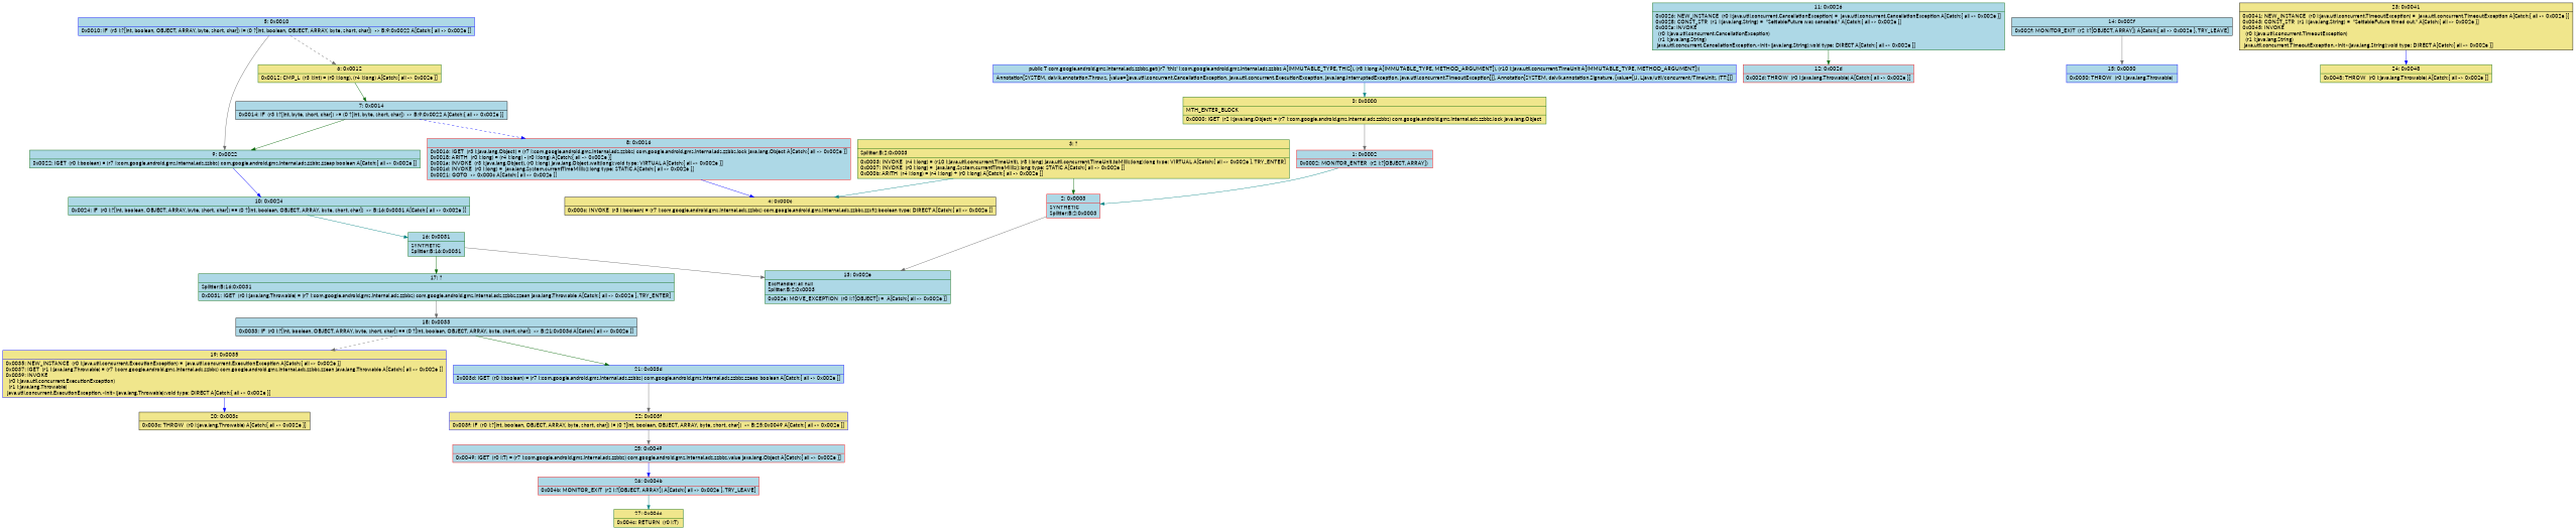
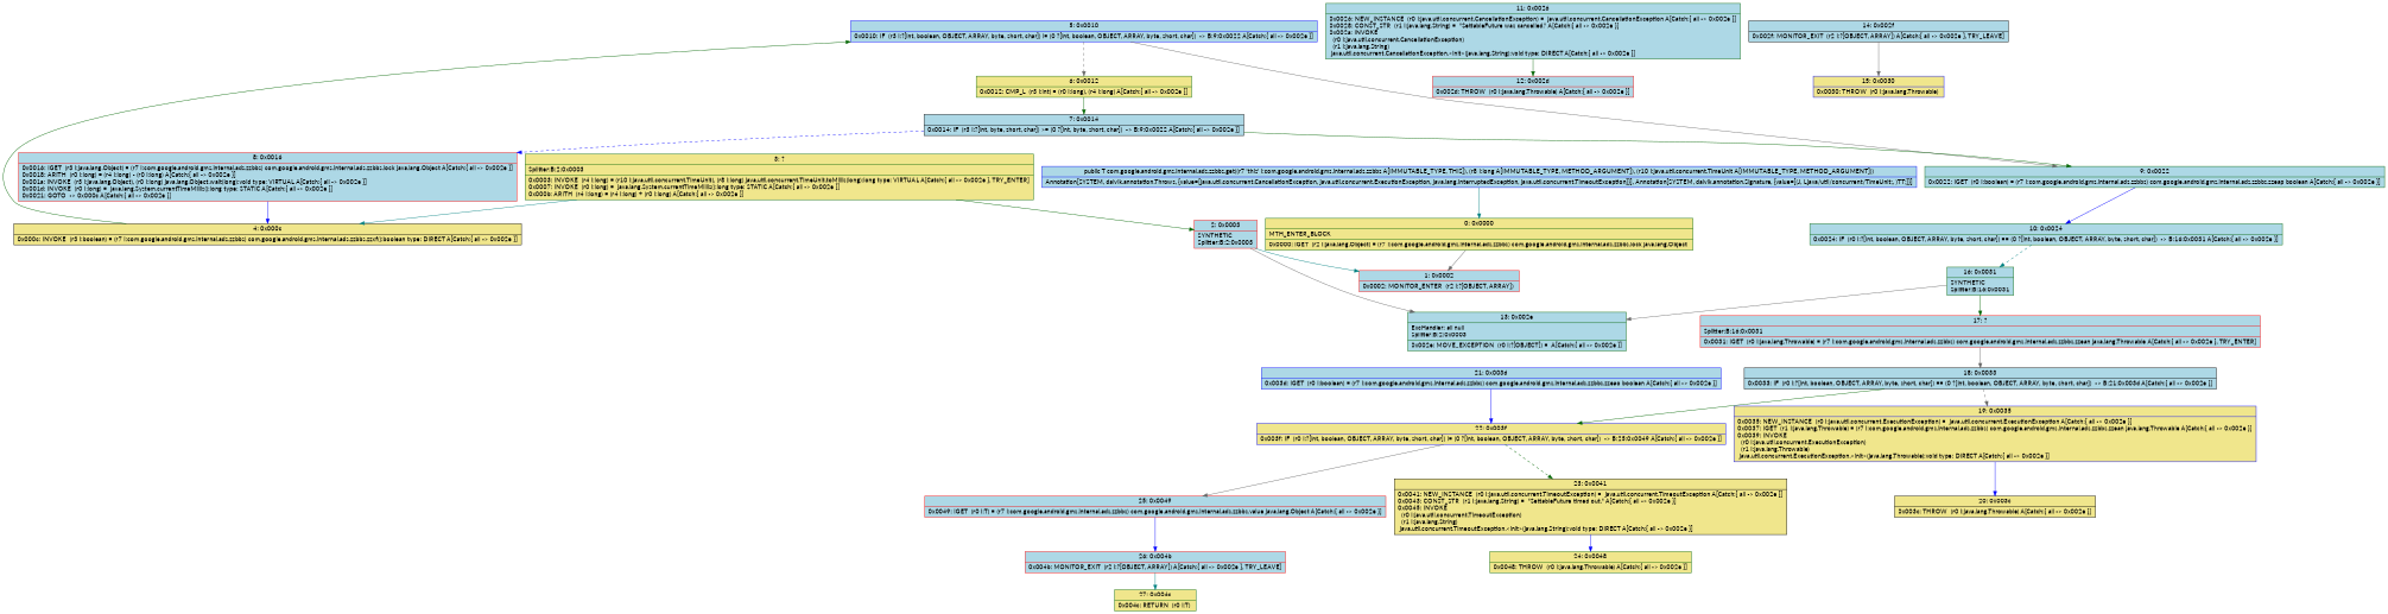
  digraph {
    fontname=Lato
    node [color=darkgreen fillcolor=lightblue fontname=Lato shape=record style=filled]
    edge [color=gray40 fontname=Lato]
    n1 [fillcolor=khaki label="{0\:\ 0x0000|MTH_ENTER_BLOCK\l|0x0000: IGET  (r2 I:java.lang.Object) = (r7 I:com.google.android.gms.internal.ads.zzbbs) com.google.android.gms.internal.ads.zzbbs.lock java.lang.Object \l}"]
    n2 [color=red label="{1\:\ 0x0002|0x0002: MONITOR_ENTER  (r2 I:?[OBJECT, ARRAY]) \l}"]
    n3 [color=red label="{2\:\ 0x0003|SYNTHETIC\lSplitter:B:2:0x0003\l}"]
    n4 [label="{13\:\ 0x002e|ExcHandler: all null\lSplitter:B:2:0x0003\l|0x002e: MOVE_EXCEPTION  (r0 I:?[OBJECT]) =  A[Catch:\{ all \-\> 0x002e \}]\l}"]
    n5 [fillcolor=khaki label="{3\:\ ?|Splitter:B:2:0x0003\l|0x0003: INVOKE  (r4 I:long) = (r10 I:java.util.concurrent.TimeUnit), (r8 I:long) java.util.concurrent.TimeUnit.toMillis(long):long type: VIRTUAL A[Catch:\{ all \-\> 0x002e \}, TRY_ENTER]\l0x0007: INVOKE  (r0 I:long) =  java.lang.System.currentTimeMillis():long type: STATIC A[Catch:\{ all \-\> 0x002e \}]\l0x000b: ARITH  (r4 I:long) = (r4 I:long) + (r0 I:long) A[Catch:\{ all \-\> 0x002e \}]\l}"]
    n6 [color=black fillcolor=khaki label="{4\:\ 0x000c|0x000c: INVOKE  (r3 I:boolean) = (r7 I:com.google.android.gms.internal.ads.zzbbs) com.google.android.gms.internal.ads.zzbbs.zzxf():boolean type: DIRECT A[Catch:\{ all \-\> 0x002e \}]\l}"]
    n7 [color=blue label="{5\:\ 0x0010|0x0010: IF  (r3 I:?[int, boolean, OBJECT, ARRAY, byte, short, char]) != (0 ?[int, boolean, OBJECT, ARRAY, byte, short, char])  \-\> B:9:0x0022 A[Catch:\{ all \-\> 0x002e \}]\l}"]
    n8 [fillcolor=khaki label="{6\:\ 0x0012|0x0012: CMP_L  (r3 I:int) = (r0 I:long), (r4 I:long) A[Catch:\{ all \-\> 0x002e \}]\l}"]
    n9 [label="{9\:\ 0x0022|0x0022: IGET  (r0 I:boolean) = (r7 I:com.google.android.gms.internal.ads.zzbbs) com.google.android.gms.internal.ads.zzbbs.zzeap boolean A[Catch:\{ all \-\> 0x002e \}]\l}"]
    n10 [color=black label="{7\:\ 0x0014|0x0014: IF  (r3 I:?[int, byte, short, char]) \>= (0 ?[int, byte, short, char])  \-\> B:9:0x0022 A[Catch:\{ all \-\> 0x002e \}]\l}"]
    n11 [label="{10\:\ 0x0024|0x0024: IF  (r0 I:?[int, boolean, OBJECT, ARRAY, byte, short, char]) == (0 ?[int, boolean, OBJECT, ARRAY, byte, short, char])  \-\> B:16:0x0031 A[Catch:\{ all \-\> 0x002e \}]\l}"]
    n12 [color=red label="{8\:\ 0x0016|0x0016: IGET  (r3 I:java.lang.Object) = (r7 I:com.google.android.gms.internal.ads.zzbbs) com.google.android.gms.internal.ads.zzbbs.lock java.lang.Object A[Catch:\{ all \-\> 0x002e \}]\l0x0018: ARITH  (r0 I:long) = (r4 I:long) \- (r0 I:long) A[Catch:\{ all \-\> 0x002e \}]\l0x001a: INVOKE  (r3 I:java.lang.Object), (r0 I:long) java.lang.Object.wait(long):void type: VIRTUAL A[Catch:\{ all \-\> 0x002e \}]\l0x001d: INVOKE  (r0 I:long) =  java.lang.System.currentTimeMillis():long type: STATIC A[Catch:\{ all \-\> 0x002e \}]\l0x0021: GOTO  \-\> 0x000c A[Catch:\{ all \-\> 0x002e \}]\l}"]
    n13 [label="{16\:\ 0x0031|SYNTHETIC\lSplitter:B:16:0x0031\l}"]
    n14 [label="{11\:\ 0x0026|0x0026: NEW_INSTANCE  (r0 I:java.util.concurrent.CancellationException) =  java.util.concurrent.CancellationException A[Catch:\{ all \-\> 0x002e \}]\l0x0028: CONST_STR  (r1 I:java.lang.String) =  \"SettableFuture was cancelled.\" A[Catch:\{ all \-\> 0x002e \}]\l0x002a: INVOKE  \l  (r0 I:java.util.concurrent.CancellationException)\l  (r1 I:java.lang.String)\l java.util.concurrent.CancellationException.\<init\>(java.lang.String):void type: DIRECT A[Catch:\{ all \-\> 0x002e \}]\l}"]
    n15 [color=red label="{12\:\ 0x002d|0x002d: THROW  (r0 I:java.lang.Throwable) A[Catch:\{ all \-\> 0x002e \}]\l}"]
-   n16 [label="{17\:\ ?|Splitter:B:16:0x0031\l|0x0031: IGET  (r0 I:java.lang.Throwable) = (r7 I:com.google.android.gms.internal.ads.zzbbs) com.google.android.gms.internal.ads.zzbbs.zzean java.lang.Throwable A[Catch:\{ all \-\> 0x002e \}, TRY_ENTER]\l}"]
+   n16 [color=red label="{17\:\ ?|Splitter:B:16:0x0031\l|0x0031: IGET  (r0 I:java.lang.Throwable) = (r7 I:com.google.android.gms.internal.ads.zzbbs) com.google.android.gms.internal.ads.zzbbs.zzean java.lang.Throwable A[Catch:\{ all \-\> 0x002e \}, TRY_ENTER]\l}"]
    n17 [color=black label="{14\:\ 0x002f|0x002f: MONITOR_EXIT  (r2 I:?[OBJECT, ARRAY]) A[Catch:\{ all \-\> 0x002e \}, TRY_LEAVE]\l}"]
-   n18 [color=blue label="{15\:\ 0x0030|0x0030: THROW  (r0 I:java.lang.Throwable) \l}"]
+   n18 [color=blue fillcolor=khaki label="{15\:\ 0x0030|0x0030: THROW  (r0 I:java.lang.Throwable) \l}"]
    n19 [color=black label="{18\:\ 0x0033|0x0033: IF  (r0 I:?[int, boolean, OBJECT, ARRAY, byte, short, char]) == (0 ?[int, boolean, OBJECT, ARRAY, byte, short, char])  \-\> B:21:0x003d A[Catch:\{ all \-\> 0x002e \}]\l}"]
    n20 [color=blue fillcolor=khaki label="{19\:\ 0x0035|0x0035: NEW_INSTANCE  (r0 I:java.util.concurrent.ExecutionException) =  java.util.concurrent.ExecutionException A[Catch:\{ all \-\> 0x002e \}]\l0x0037: IGET  (r1 I:java.lang.Throwable) = (r7 I:com.google.android.gms.internal.ads.zzbbs) com.google.android.gms.internal.ads.zzbbs.zzean java.lang.Throwable A[Catch:\{ all \-\> 0x002e \}]\l0x0039: INVOKE  \l  (r0 I:java.util.concurrent.ExecutionException)\l  (r1 I:java.lang.Throwable)\l java.util.concurrent.ExecutionException.\<init\>(java.lang.Throwable):void type: DIRECT A[Catch:\{ all \-\> 0x002e \}]\l}"]
    n21 [color=blue label="{21\:\ 0x003d|0x003d: IGET  (r0 I:boolean) = (r7 I:com.google.android.gms.internal.ads.zzbbs) com.google.android.gms.internal.ads.zzbbs.zzeao boolean A[Catch:\{ all \-\> 0x002e \}]\l}"]
    n22 [color=black fillcolor=khaki label="{20\:\ 0x003c|0x003c: THROW  (r0 I:java.lang.Throwable) A[Catch:\{ all \-\> 0x002e \}]\l}"]
    n23 [color=blue fillcolor=khaki label="{22\:\ 0x003f|0x003f: IF  (r0 I:?[int, boolean, OBJECT, ARRAY, byte, short, char]) != (0 ?[int, boolean, OBJECT, ARRAY, byte, short, char])  \-\> B:25:0x0049 A[Catch:\{ all \-\> 0x002e \}]\l}"]
    n24 [color=black fillcolor=khaki label="{23\:\ 0x0041|0x0041: NEW_INSTANCE  (r0 I:java.util.concurrent.TimeoutException) =  java.util.concurrent.TimeoutException A[Catch:\{ all \-\> 0x002e \}]\l0x0043: CONST_STR  (r1 I:java.lang.String) =  \"SettableFuture timed out.\" A[Catch:\{ all \-\> 0x002e \}]\l0x0045: INVOKE  \l  (r0 I:java.util.concurrent.TimeoutException)\l  (r1 I:java.lang.String)\l java.util.concurrent.TimeoutException.\<init\>(java.lang.String):void type: DIRECT A[Catch:\{ all \-\> 0x002e \}]\l}"]
    n25 [color=red label="{25\:\ 0x0049|0x0049: IGET  (r0 I:T) = (r7 I:com.google.android.gms.internal.ads.zzbbs) com.google.android.gms.internal.ads.zzbbs.value java.lang.Object A[Catch:\{ all \-\> 0x002e \}]\l}"]
    n26 [fillcolor=khaki label="{24\:\ 0x0048|0x0048: THROW  (r0 I:java.lang.Throwable) A[Catch:\{ all \-\> 0x002e \}]\l}"]
    n27 [color=red label="{26\:\ 0x004b|0x004b: MONITOR_EXIT  (r2 I:?[OBJECT, ARRAY]) A[Catch:\{ all \-\> 0x002e \}, TRY_LEAVE]\l}"]
    n28 [fillcolor=khaki label="{27\:\ 0x004c|0x004c: RETURN  (r0 I:T) \l}"]
    n29 [color=blue label="{public T com.google.android.gms.internal.ads.zzbbs.get((r7 'this' I:com.google.android.gms.internal.ads.zzbbs A[IMMUTABLE_TYPE, THIS]), (r8 I:long A[IMMUTABLE_TYPE, METHOD_ARGUMENT]), (r10 I:java.util.concurrent.TimeUnit A[IMMUTABLE_TYPE, METHOD_ARGUMENT]))  | Annotation[SYSTEM, dalvik.annotation.Throws, \{value=[java.util.concurrent.CancellationException, java.util.concurrent.ExecutionException, java.lang.InterruptedException, java.util.concurrent.TimeoutException]\}], Annotation[SYSTEM, dalvik.annotation.Signature, \{value=[(J, Ljava\/util\/concurrent\/TimeUnit;, )TT;]\}]\l}"]
    n1 -> n2
-   n2 -> n3 [color=teal]
+   n3 -> n2 [color=teal]
    n3 -> n4
    n5 -> n3 [color=darkgreen]
    n5 -> n6 [color=teal]
+   n6 -> n7 [color=darkgreen]
    n7 -> n8 [style=dashed]
    n7 -> n9
    n8 -> n10 [color=darkgreen]
    n9 -> n11 [color=blue]
    n10 -> n9 [color=darkgreen]
    n10 -> n12 [color=blue style=dashed]
-   n11 -> n13 [color=teal]
+   n11 -> n13 [color=teal style=dashed]
    n12 -> n6 [color=blue]
    n13 -> n4
    n13 -> n16 [color=darkgreen]
    n14 -> n15 [color=darkgreen]
    n16 -> n19
    n17 -> n18
    n19 -> n20 [style=dashed]
-   n19 -> n21 [color=darkgreen]
+   n19 -> n23 [color=darkgreen]
    n20 -> n22 [color=blue]
-   n21 -> n23
+   n21 -> n23 [color=blue]
+   n23 -> n24 [color=darkgreen style=dashed]
    n23 -> n25
    n24 -> n26 [color=blue]
    n25 -> n27 [color=blue]
    n27 -> n28 [color=teal]
    n29 -> n1 [color=teal]
  }
